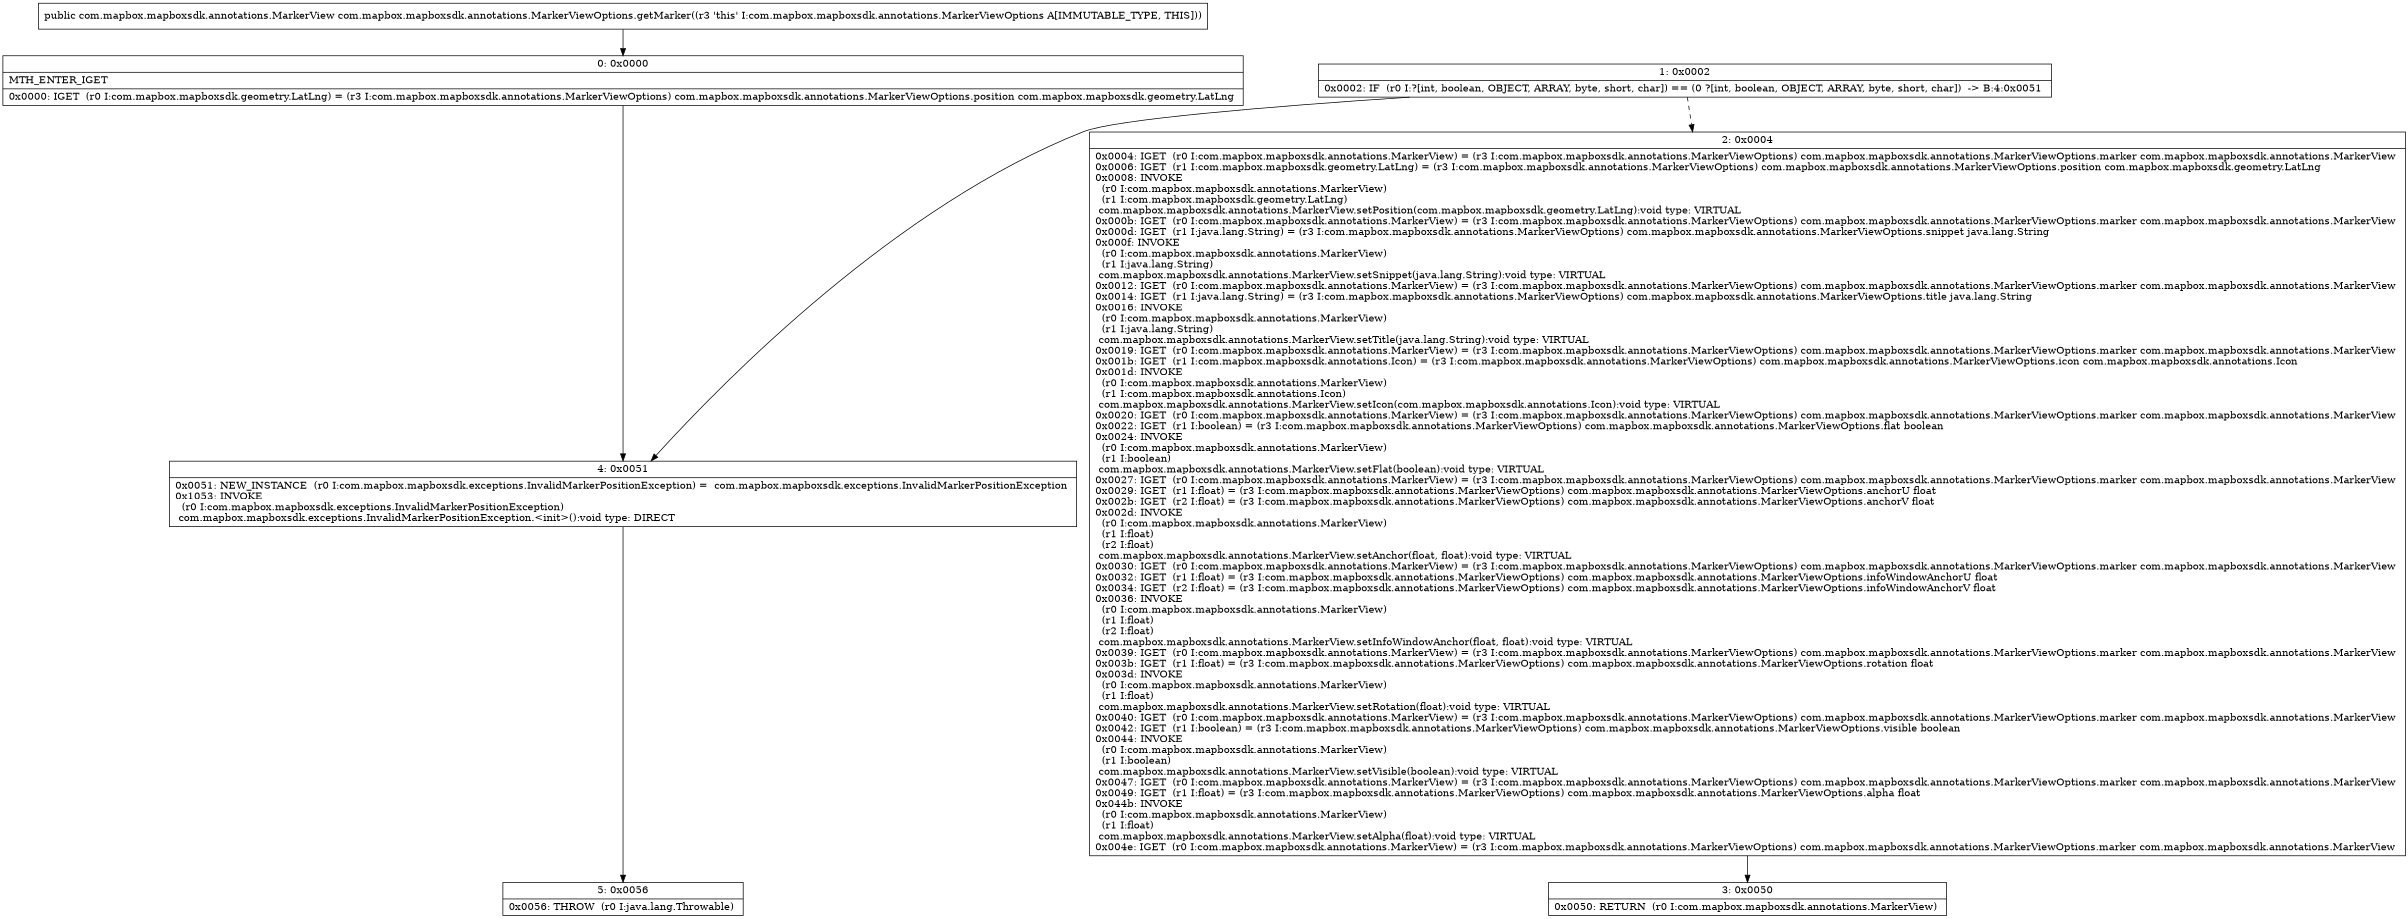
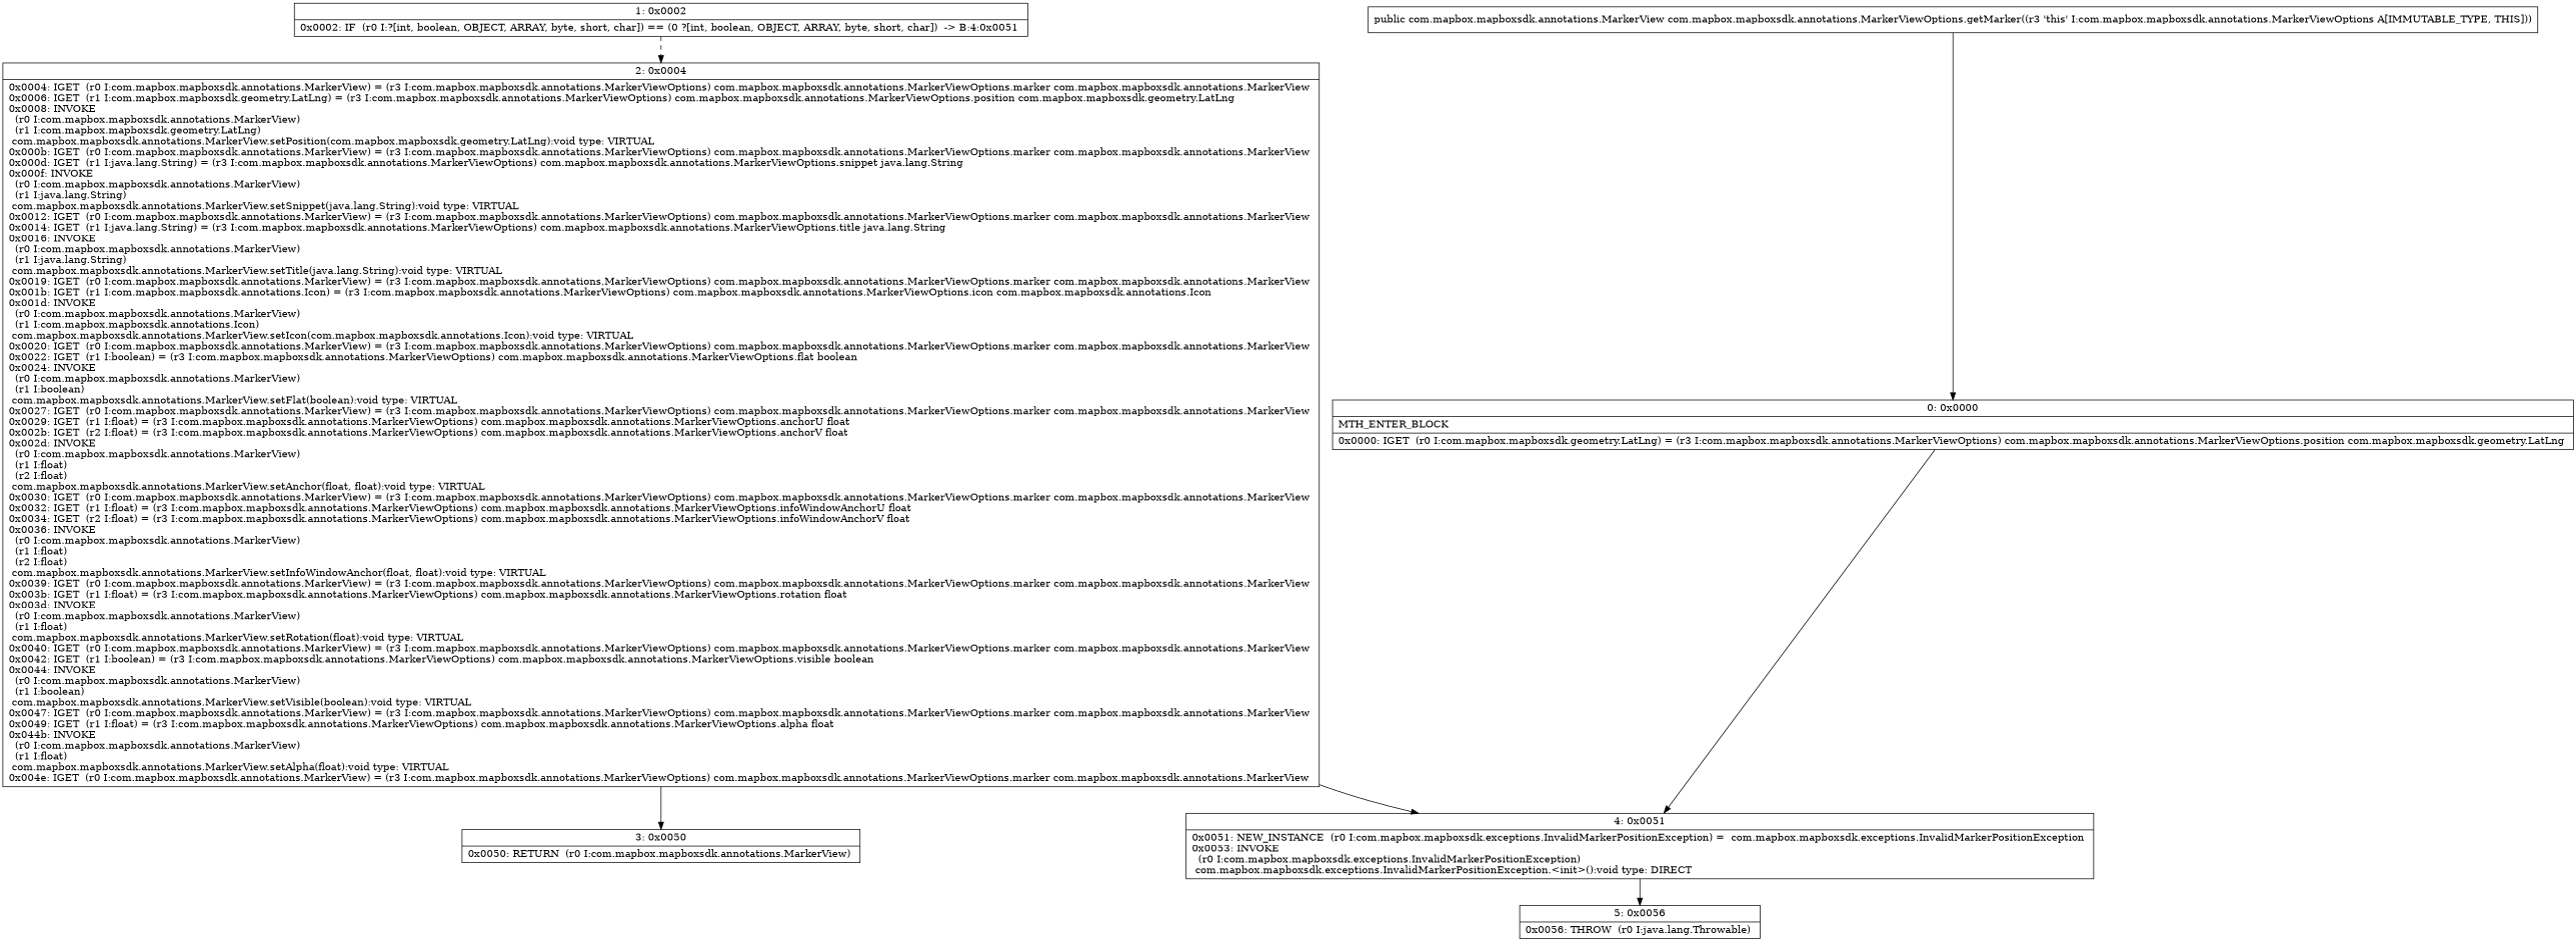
  digraph {
    node [shape=record]
-   n1 [label="{0\:\ 0x0000|MTH_ENTER_IGET\l|0x0000: IGET  (r0 I:com.mapbox.mapboxsdk.geometry.LatLng) = (r3 I:com.mapbox.mapboxsdk.annotations.MarkerViewOptions) com.mapbox.mapboxsdk.annotations.MarkerViewOptions.position com.mapbox.mapboxsdk.geometry.LatLng \l}"]
-   n2 [label="{4\:\ 0x0051|0x0051: NEW_INSTANCE  (r0 I:com.mapbox.mapboxsdk.exceptions.InvalidMarkerPositionException) =  com.mapbox.mapboxsdk.exceptions.InvalidMarkerPositionException \l0x1053: INVOKE  \l  (r0 I:com.mapbox.mapboxsdk.exceptions.InvalidMarkerPositionException)\l com.mapbox.mapboxsdk.exceptions.InvalidMarkerPositionException.\<init\>():void type: DIRECT \l}"]
+   n1 [label="{0\:\ 0x0000|MTH_ENTER_BLOCK\l|0x0000: IGET  (r0 I:com.mapbox.mapboxsdk.geometry.LatLng) = (r3 I:com.mapbox.mapboxsdk.annotations.MarkerViewOptions) com.mapbox.mapboxsdk.annotations.MarkerViewOptions.position com.mapbox.mapboxsdk.geometry.LatLng \l}"]
+   n2 [label="{4\:\ 0x0051|0x0051: NEW_INSTANCE  (r0 I:com.mapbox.mapboxsdk.exceptions.InvalidMarkerPositionException) =  com.mapbox.mapboxsdk.exceptions.InvalidMarkerPositionException \l0x0053: INVOKE  \l  (r0 I:com.mapbox.mapboxsdk.exceptions.InvalidMarkerPositionException)\l com.mapbox.mapboxsdk.exceptions.InvalidMarkerPositionException.\<init\>():void type: DIRECT \l}"]
    n3 [label="{1\:\ 0x0002|0x0002: IF  (r0 I:?[int, boolean, OBJECT, ARRAY, byte, short, char]) == (0 ?[int, boolean, OBJECT, ARRAY, byte, short, char])  \-\> B:4:0x0051 \l}"]
    n4 [label="{2\:\ 0x0004|0x0004: IGET  (r0 I:com.mapbox.mapboxsdk.annotations.MarkerView) = (r3 I:com.mapbox.mapboxsdk.annotations.MarkerViewOptions) com.mapbox.mapboxsdk.annotations.MarkerViewOptions.marker com.mapbox.mapboxsdk.annotations.MarkerView \l0x0006: IGET  (r1 I:com.mapbox.mapboxsdk.geometry.LatLng) = (r3 I:com.mapbox.mapboxsdk.annotations.MarkerViewOptions) com.mapbox.mapboxsdk.annotations.MarkerViewOptions.position com.mapbox.mapboxsdk.geometry.LatLng \l0x0008: INVOKE  \l  (r0 I:com.mapbox.mapboxsdk.annotations.MarkerView)\l  (r1 I:com.mapbox.mapboxsdk.geometry.LatLng)\l com.mapbox.mapboxsdk.annotations.MarkerView.setPosition(com.mapbox.mapboxsdk.geometry.LatLng):void type: VIRTUAL \l0x000b: IGET  (r0 I:com.mapbox.mapboxsdk.annotations.MarkerView) = (r3 I:com.mapbox.mapboxsdk.annotations.MarkerViewOptions) com.mapbox.mapboxsdk.annotations.MarkerViewOptions.marker com.mapbox.mapboxsdk.annotations.MarkerView \l0x000d: IGET  (r1 I:java.lang.String) = (r3 I:com.mapbox.mapboxsdk.annotations.MarkerViewOptions) com.mapbox.mapboxsdk.annotations.MarkerViewOptions.snippet java.lang.String \l0x000f: INVOKE  \l  (r0 I:com.mapbox.mapboxsdk.annotations.MarkerView)\l  (r1 I:java.lang.String)\l com.mapbox.mapboxsdk.annotations.MarkerView.setSnippet(java.lang.String):void type: VIRTUAL \l0x0012: IGET  (r0 I:com.mapbox.mapboxsdk.annotations.MarkerView) = (r3 I:com.mapbox.mapboxsdk.annotations.MarkerViewOptions) com.mapbox.mapboxsdk.annotations.MarkerViewOptions.marker com.mapbox.mapboxsdk.annotations.MarkerView \l0x0014: IGET  (r1 I:java.lang.String) = (r3 I:com.mapbox.mapboxsdk.annotations.MarkerViewOptions) com.mapbox.mapboxsdk.annotations.MarkerViewOptions.title java.lang.String \l0x0016: INVOKE  \l  (r0 I:com.mapbox.mapboxsdk.annotations.MarkerView)\l  (r1 I:java.lang.String)\l com.mapbox.mapboxsdk.annotations.MarkerView.setTitle(java.lang.String):void type: VIRTUAL \l0x0019: IGET  (r0 I:com.mapbox.mapboxsdk.annotations.MarkerView) = (r3 I:com.mapbox.mapboxsdk.annotations.MarkerViewOptions) com.mapbox.mapboxsdk.annotations.MarkerViewOptions.marker com.mapbox.mapboxsdk.annotations.MarkerView \l0x001b: IGET  (r1 I:com.mapbox.mapboxsdk.annotations.Icon) = (r3 I:com.mapbox.mapboxsdk.annotations.MarkerViewOptions) com.mapbox.mapboxsdk.annotations.MarkerViewOptions.icon com.mapbox.mapboxsdk.annotations.Icon \l0x001d: INVOKE  \l  (r0 I:com.mapbox.mapboxsdk.annotations.MarkerView)\l  (r1 I:com.mapbox.mapboxsdk.annotations.Icon)\l com.mapbox.mapboxsdk.annotations.MarkerView.setIcon(com.mapbox.mapboxsdk.annotations.Icon):void type: VIRTUAL \l0x0020: IGET  (r0 I:com.mapbox.mapboxsdk.annotations.MarkerView) = (r3 I:com.mapbox.mapboxsdk.annotations.MarkerViewOptions) com.mapbox.mapboxsdk.annotations.MarkerViewOptions.marker com.mapbox.mapboxsdk.annotations.MarkerView \l0x0022: IGET  (r1 I:boolean) = (r3 I:com.mapbox.mapboxsdk.annotations.MarkerViewOptions) com.mapbox.mapboxsdk.annotations.MarkerViewOptions.flat boolean \l0x0024: INVOKE  \l  (r0 I:com.mapbox.mapboxsdk.annotations.MarkerView)\l  (r1 I:boolean)\l com.mapbox.mapboxsdk.annotations.MarkerView.setFlat(boolean):void type: VIRTUAL \l0x0027: IGET  (r0 I:com.mapbox.mapboxsdk.annotations.MarkerView) = (r3 I:com.mapbox.mapboxsdk.annotations.MarkerViewOptions) com.mapbox.mapboxsdk.annotations.MarkerViewOptions.marker com.mapbox.mapboxsdk.annotations.MarkerView \l0x0029: IGET  (r1 I:float) = (r3 I:com.mapbox.mapboxsdk.annotations.MarkerViewOptions) com.mapbox.mapboxsdk.annotations.MarkerViewOptions.anchorU float \l0x002b: IGET  (r2 I:float) = (r3 I:com.mapbox.mapboxsdk.annotations.MarkerViewOptions) com.mapbox.mapboxsdk.annotations.MarkerViewOptions.anchorV float \l0x002d: INVOKE  \l  (r0 I:com.mapbox.mapboxsdk.annotations.MarkerView)\l  (r1 I:float)\l  (r2 I:float)\l com.mapbox.mapboxsdk.annotations.MarkerView.setAnchor(float, float):void type: VIRTUAL \l0x0030: IGET  (r0 I:com.mapbox.mapboxsdk.annotations.MarkerView) = (r3 I:com.mapbox.mapboxsdk.annotations.MarkerViewOptions) com.mapbox.mapboxsdk.annotations.MarkerViewOptions.marker com.mapbox.mapboxsdk.annotations.MarkerView \l0x0032: IGET  (r1 I:float) = (r3 I:com.mapbox.mapboxsdk.annotations.MarkerViewOptions) com.mapbox.mapboxsdk.annotations.MarkerViewOptions.infoWindowAnchorU float \l0x0034: IGET  (r2 I:float) = (r3 I:com.mapbox.mapboxsdk.annotations.MarkerViewOptions) com.mapbox.mapboxsdk.annotations.MarkerViewOptions.infoWindowAnchorV float \l0x0036: INVOKE  \l  (r0 I:com.mapbox.mapboxsdk.annotations.MarkerView)\l  (r1 I:float)\l  (r2 I:float)\l com.mapbox.mapboxsdk.annotations.MarkerView.setInfoWindowAnchor(float, float):void type: VIRTUAL \l0x0039: IGET  (r0 I:com.mapbox.mapboxsdk.annotations.MarkerView) = (r3 I:com.mapbox.mapboxsdk.annotations.MarkerViewOptions) com.mapbox.mapboxsdk.annotations.MarkerViewOptions.marker com.mapbox.mapboxsdk.annotations.MarkerView \l0x003b: IGET  (r1 I:float) = (r3 I:com.mapbox.mapboxsdk.annotations.MarkerViewOptions) com.mapbox.mapboxsdk.annotations.MarkerViewOptions.rotation float \l0x003d: INVOKE  \l  (r0 I:com.mapbox.mapboxsdk.annotations.MarkerView)\l  (r1 I:float)\l com.mapbox.mapboxsdk.annotations.MarkerView.setRotation(float):void type: VIRTUAL \l0x0040: IGET  (r0 I:com.mapbox.mapboxsdk.annotations.MarkerView) = (r3 I:com.mapbox.mapboxsdk.annotations.MarkerViewOptions) com.mapbox.mapboxsdk.annotations.MarkerViewOptions.marker com.mapbox.mapboxsdk.annotations.MarkerView \l0x0042: IGET  (r1 I:boolean) = (r3 I:com.mapbox.mapboxsdk.annotations.MarkerViewOptions) com.mapbox.mapboxsdk.annotations.MarkerViewOptions.visible boolean \l0x0044: INVOKE  \l  (r0 I:com.mapbox.mapboxsdk.annotations.MarkerView)\l  (r1 I:boolean)\l com.mapbox.mapboxsdk.annotations.MarkerView.setVisible(boolean):void type: VIRTUAL \l0x0047: IGET  (r0 I:com.mapbox.mapboxsdk.annotations.MarkerView) = (r3 I:com.mapbox.mapboxsdk.annotations.MarkerViewOptions) com.mapbox.mapboxsdk.annotations.MarkerViewOptions.marker com.mapbox.mapboxsdk.annotations.MarkerView \l0x0049: IGET  (r1 I:float) = (r3 I:com.mapbox.mapboxsdk.annotations.MarkerViewOptions) com.mapbox.mapboxsdk.annotations.MarkerViewOptions.alpha float \l0x044b: INVOKE  \l  (r0 I:com.mapbox.mapboxsdk.annotations.MarkerView)\l  (r1 I:float)\l com.mapbox.mapboxsdk.annotations.MarkerView.setAlpha(float):void type: VIRTUAL \l0x004e: IGET  (r0 I:com.mapbox.mapboxsdk.annotations.MarkerView) = (r3 I:com.mapbox.mapboxsdk.annotations.MarkerViewOptions) com.mapbox.mapboxsdk.annotations.MarkerViewOptions.marker com.mapbox.mapboxsdk.annotations.MarkerView \l}"]
    n5 [label="{3\:\ 0x0050|0x0050: RETURN  (r0 I:com.mapbox.mapboxsdk.annotations.MarkerView) \l}"]
    n6 [label="{5\:\ 0x0056|0x0056: THROW  (r0 I:java.lang.Throwable) \l}"]
    n7 [label="{public com.mapbox.mapboxsdk.annotations.MarkerView com.mapbox.mapboxsdk.annotations.MarkerViewOptions.getMarker((r3 'this' I:com.mapbox.mapboxsdk.annotations.MarkerViewOptions A[IMMUTABLE_TYPE, THIS])) }"]
    n1 -> n2
    n2 -> n6
-   n3 -> n2
+   n4 -> n2
    n3 -> n4 [style=dashed]
    n4 -> n5
    n7 -> n1
  }
